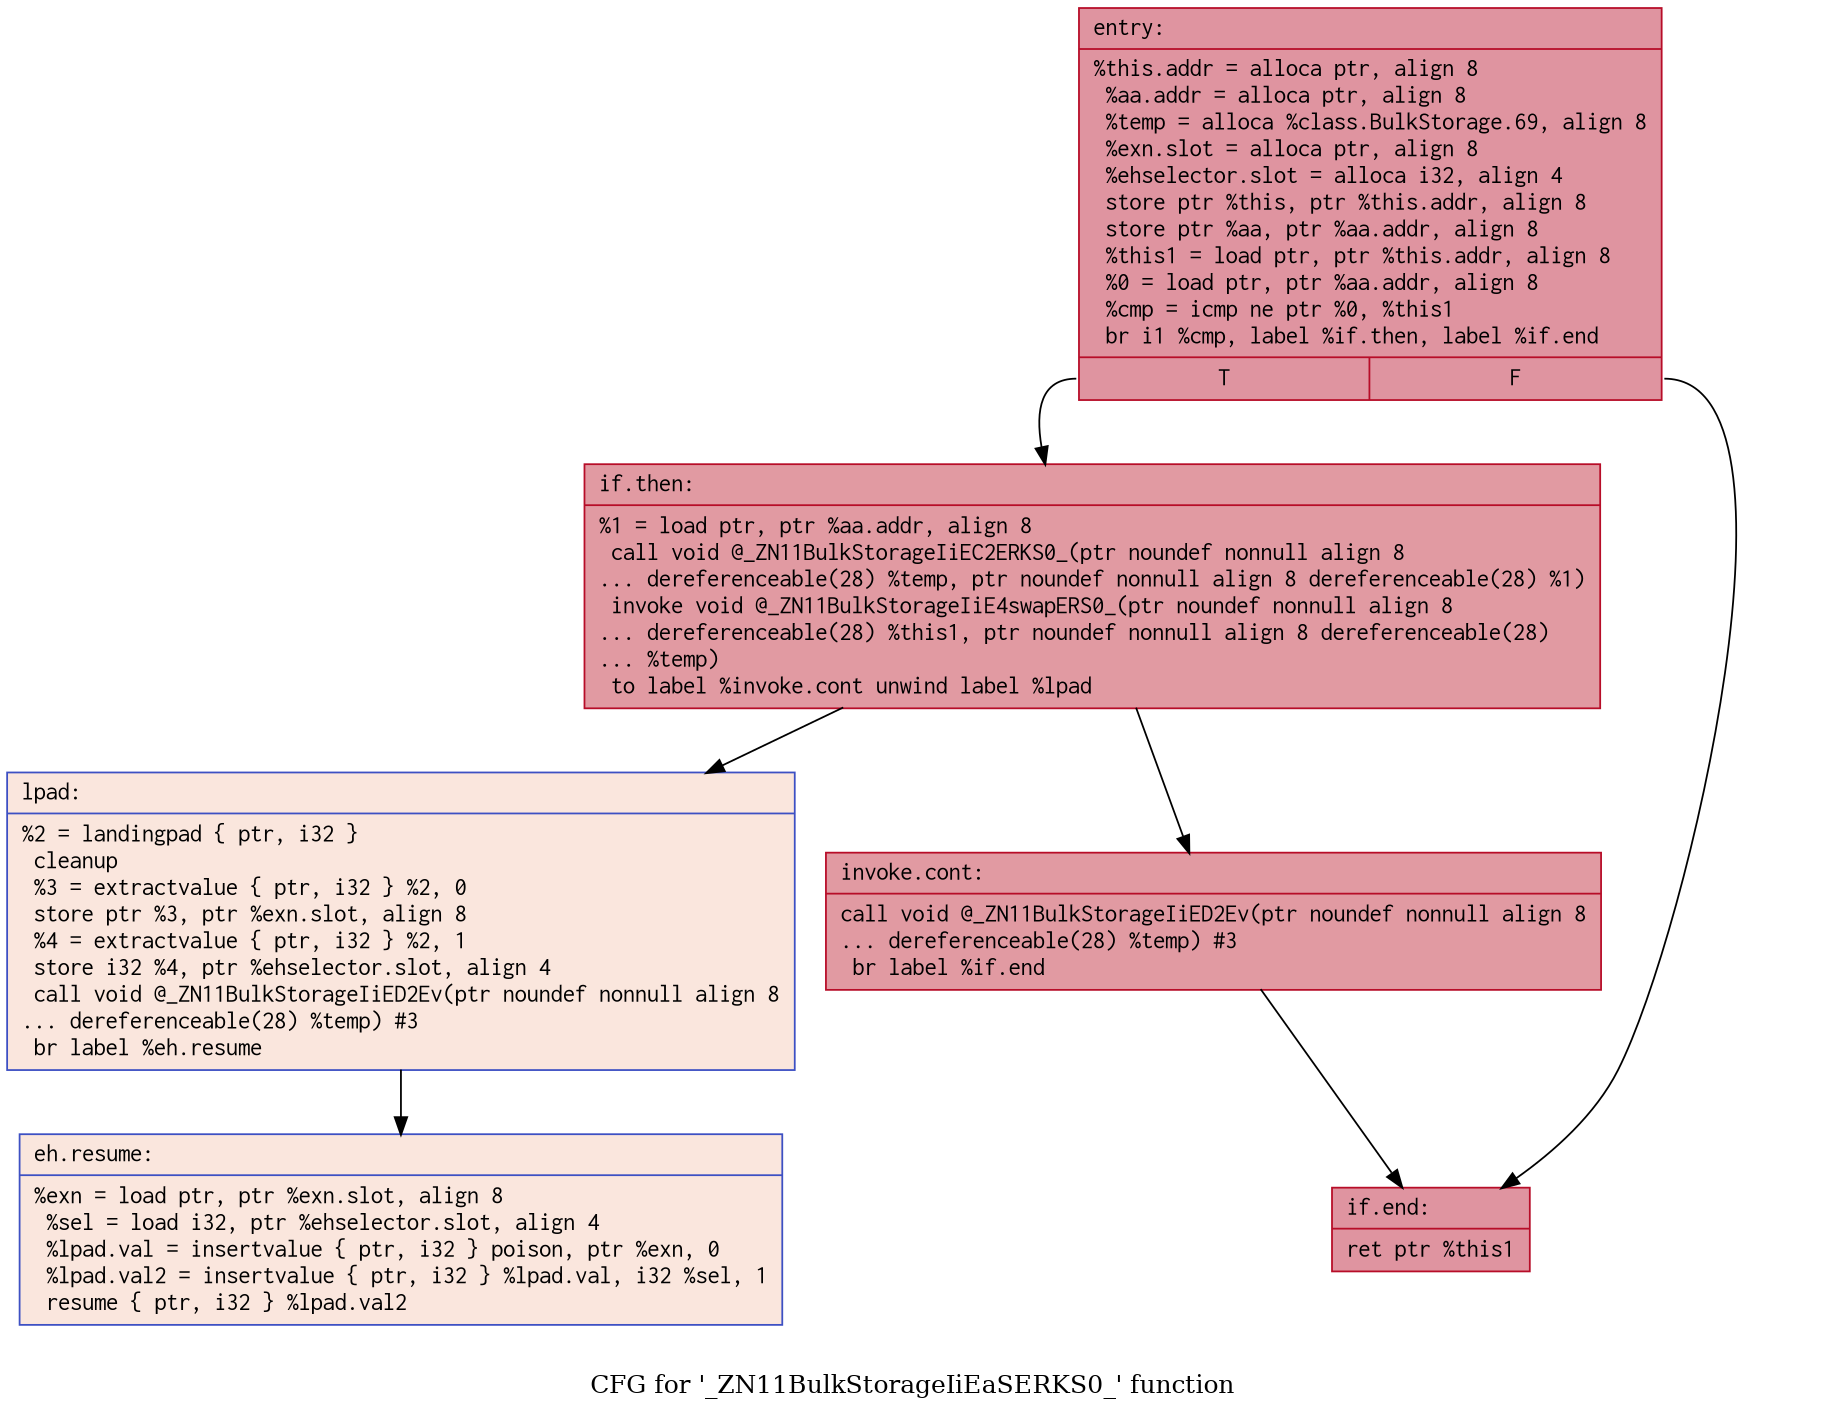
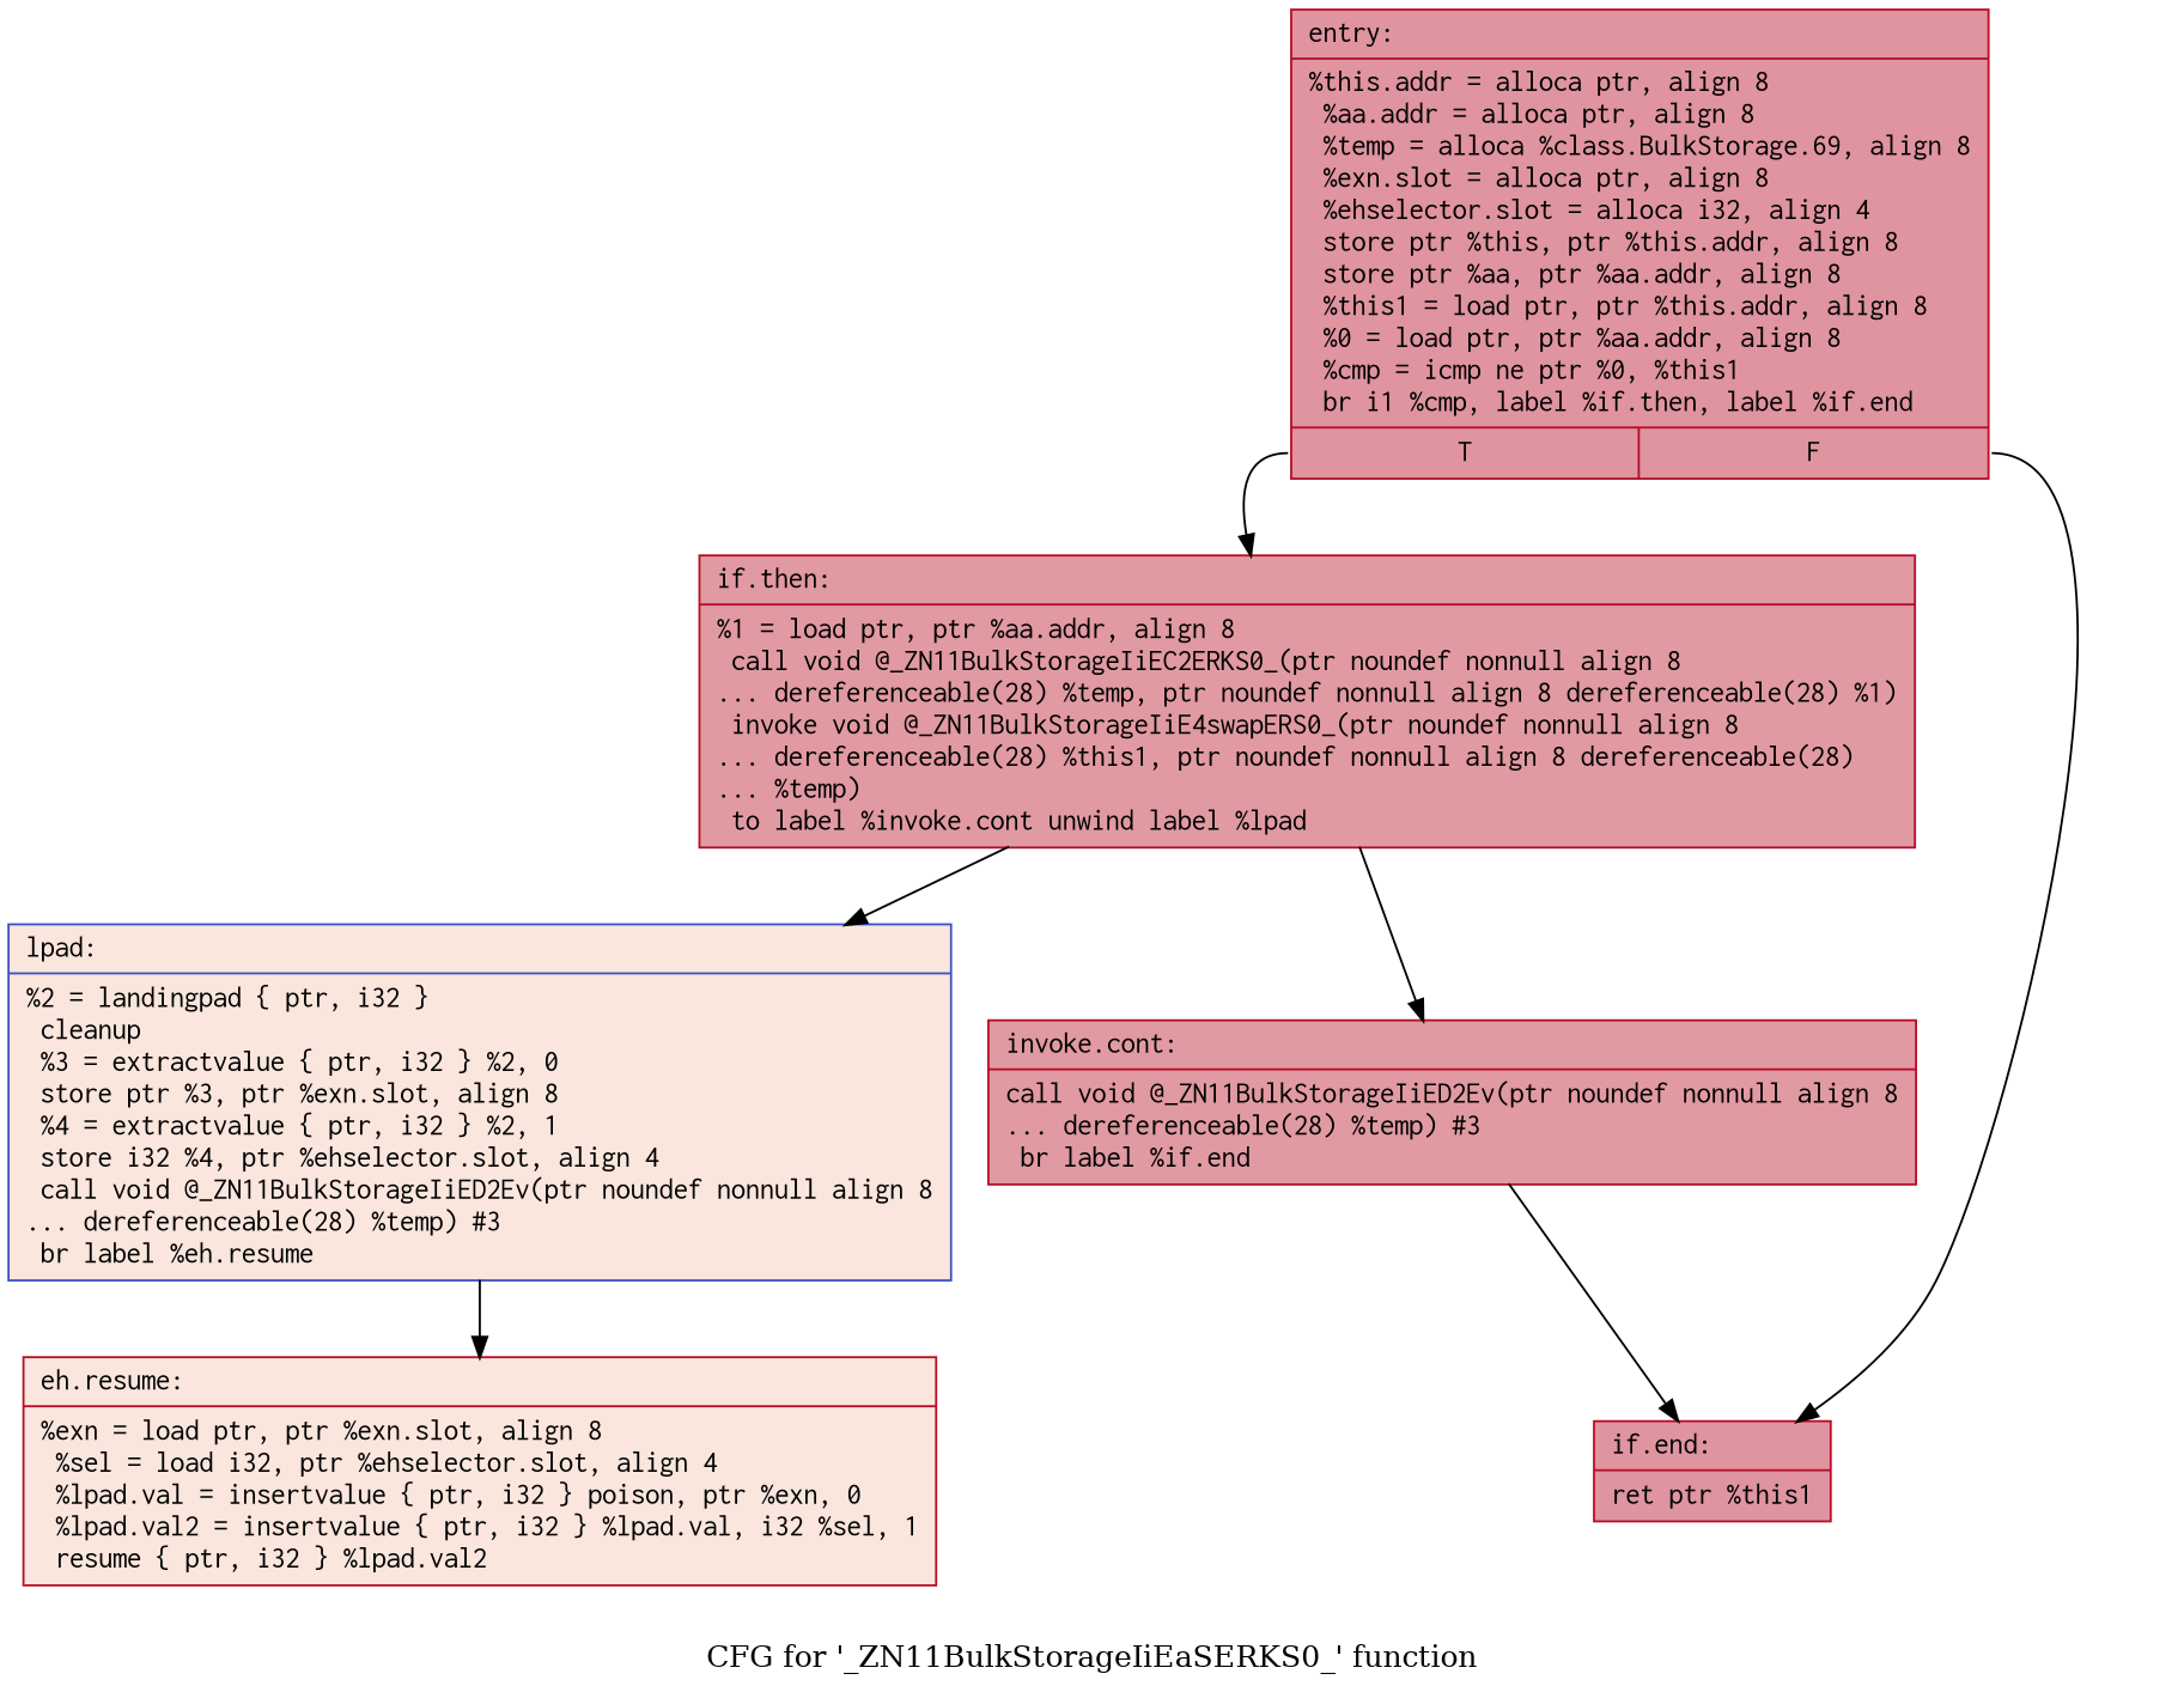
  digraph {
    label="CFG for '_ZN11BulkStorageIiEaSERKS0_' function"
    node [color="#b70d28ff" fillcolor="#b70d2870" fontname=Courier shape=record style=filled]
    n1 [label="{entry:\l|  %this.addr = alloca ptr, align 8\l  %aa.addr = alloca ptr, align 8\l  %temp = alloca %class.BulkStorage.69, align 8\l  %exn.slot = alloca ptr, align 8\l  %ehselector.slot = alloca i32, align 4\l  store ptr %this, ptr %this.addr, align 8\l  store ptr %aa, ptr %aa.addr, align 8\l  %this1 = load ptr, ptr %this.addr, align 8\l  %0 = load ptr, ptr %aa.addr, align 8\l  %cmp = icmp ne ptr %0, %this1\l  br i1 %cmp, label %if.then, label %if.end\l|{<s0>T|<s1>F}}"]
    n2 [fillcolor="#bb1b2c70" label="{if.then:\l|  %1 = load ptr, ptr %aa.addr, align 8\l  call void @_ZN11BulkStorageIiEC2ERKS0_(ptr noundef nonnull align 8\l... dereferenceable(28) %temp, ptr noundef nonnull align 8 dereferenceable(28) %1)\l  invoke void @_ZN11BulkStorageIiE4swapERS0_(ptr noundef nonnull align 8\l... dereferenceable(28) %this1, ptr noundef nonnull align 8 dereferenceable(28)\l... %temp)\l          to label %invoke.cont unwind label %lpad\l}"]
    n3 [label="{if.end:\l|  ret ptr %this1\l}"]
    n4 [fillcolor="#bb1b2c70" label="{invoke.cont:\l|  call void @_ZN11BulkStorageIiED2Ev(ptr noundef nonnull align 8\l... dereferenceable(28) %temp) #3\l  br label %if.end\l}"]
    n5 [color="#3d50c3ff" fillcolor="#f3c7b170" label="{lpad:\l|  %2 = landingpad \{ ptr, i32 \}\l          cleanup\l  %3 = extractvalue \{ ptr, i32 \} %2, 0\l  store ptr %3, ptr %exn.slot, align 8\l  %4 = extractvalue \{ ptr, i32 \} %2, 1\l  store i32 %4, ptr %ehselector.slot, align 4\l  call void @_ZN11BulkStorageIiED2Ev(ptr noundef nonnull align 8\l... dereferenceable(28) %temp) #3\l  br label %eh.resume\l}"]
-   n6 [color="#3d50c3ff" fillcolor="#f3c7b170" label="{eh.resume:\l|  %exn = load ptr, ptr %exn.slot, align 8\l  %sel = load i32, ptr %ehselector.slot, align 4\l  %lpad.val = insertvalue \{ ptr, i32 \} poison, ptr %exn, 0\l  %lpad.val2 = insertvalue \{ ptr, i32 \} %lpad.val, i32 %sel, 1\l  resume \{ ptr, i32 \} %lpad.val2\l}"]
+   n6 [fillcolor="#f3c7b170" label="{eh.resume:\l|  %exn = load ptr, ptr %exn.slot, align 8\l  %sel = load i32, ptr %ehselector.slot, align 4\l  %lpad.val = insertvalue \{ ptr, i32 \} poison, ptr %exn, 0\l  %lpad.val2 = insertvalue \{ ptr, i32 \} %lpad.val, i32 %sel, 1\l  resume \{ ptr, i32 \} %lpad.val2\l}"]
    n1 -> n2 [tailport=s0]
    n1 -> n3 [tailport=s1]
    n2 -> n4
    n2 -> n5
    n4 -> n3
    n5 -> n6
  }
